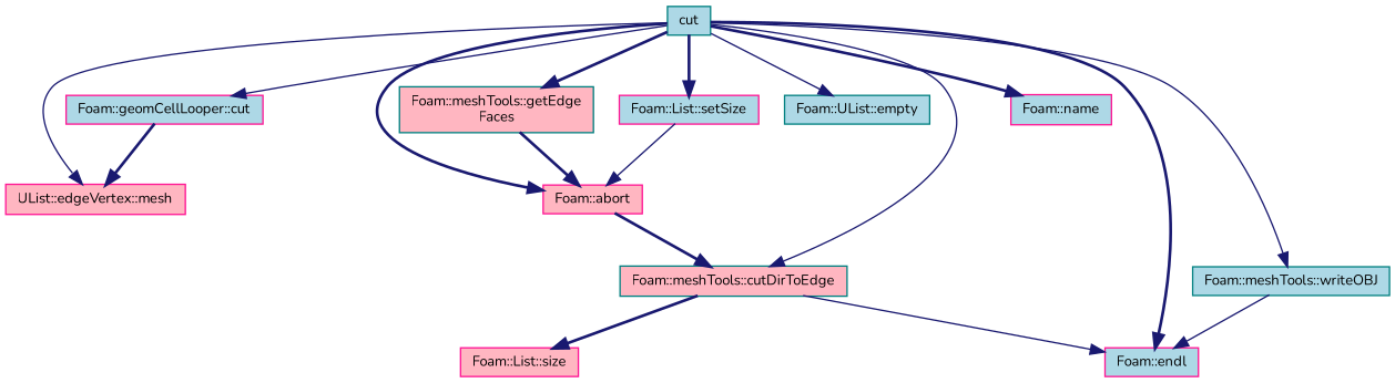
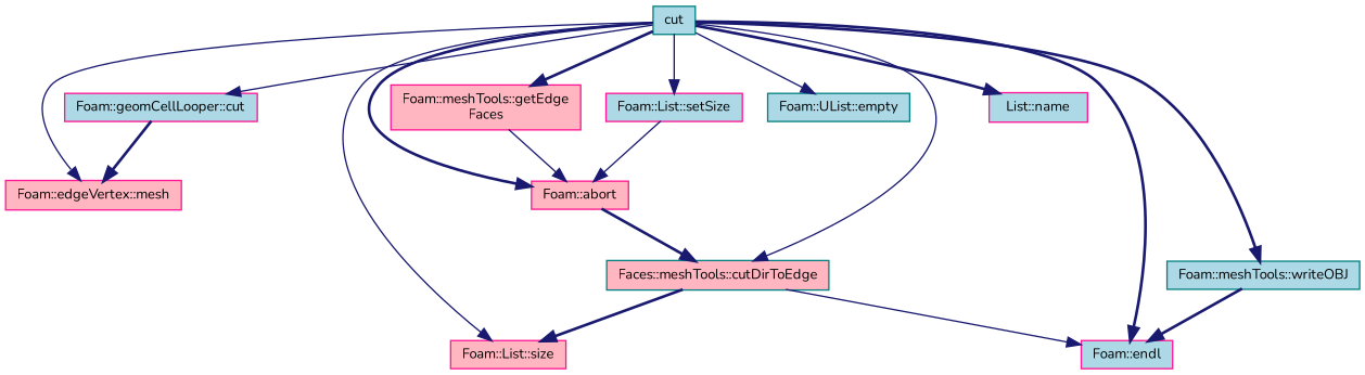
  digraph {
    fontname=Nunito
    rankdir=TB
    node [color=deeppink fillcolor=lightblue fontname=Nunito fontsize=10 shape=record style=filled]
    edge [color=midnightblue fontname=Nunito fontsize=10 labelfontname=Helvetica labelfontsize=10 style=solid]
    n1 [color=teal fontcolor=black height=0.2 label=cut width=0.4]
    n2 [fillcolor=lightpink height=0.2 label="Foam::abort" width=0.4]
    n3 [height=0.2 label="Foam::geomCellLooper::cut" width=0.4]
-   n4 [fillcolor=lightpink height=0.2 label="UList::edgeVertex::mesh" width=0.4]
-   n5 [color=teal fillcolor=lightpink height=0.2 label="Foam::meshTools::cutDirToEdge" width=0.4]
+   n4 [fillcolor=lightpink height=0.2 label="Foam::edgeVertex::mesh" width=0.4]
+   n5 [color=teal fillcolor=lightpink height=0.2 label="Faces::meshTools::cutDirToEdge" width=0.4]
    n6 [fillcolor=lightpink height=0.2 label="Foam::List::size" width=0.4]
    n7 [height=0.2 label="Foam::endl" width=0.4]
    n8 [color=teal height=0.2 label="Foam::UList::empty" width=0.4]
-   n9 [color=teal fillcolor=lightpink height=0.2 label="Foam::meshTools::getEdge\lFaces" width=0.4]
-   n10 [height=0.2 label="Foam::name" width=0.4]
+   n9 [fillcolor=lightpink height=0.2 label="Foam::meshTools::getEdge\lFaces" width=0.4]
+   n10 [height=0.2 label="List::name" width=0.4]
    n11 [height=0.2 label="Foam::List::setSize" width=0.4]
    n12 [color=teal height=0.2 label="Foam::meshTools::writeOBJ" width=0.4]
    n1 -> n2 [style=bold]
    n1 -> n3
    n1 -> n4
    n1 -> n5
+   n1 -> n6
    n1 -> n7 [style=bold]
    n1 -> n8
    n1 -> n9 [style=bold]
    n1 -> n10 [style=bold]
-   n1 -> n11 [style=bold]
-   n1 -> n12
+   n1 -> n11
+   n1 -> n12 [style=bold]
    n2 -> n5 [style=bold]
    n3 -> n4 [style=bold]
    n5 -> n6 [style=bold]
    n5 -> n7
-   n9 -> n2 [style=bold]
+   n9 -> n2
    n11 -> n2
-   n12 -> n7
+   n12 -> n7 [style=bold]
  }
